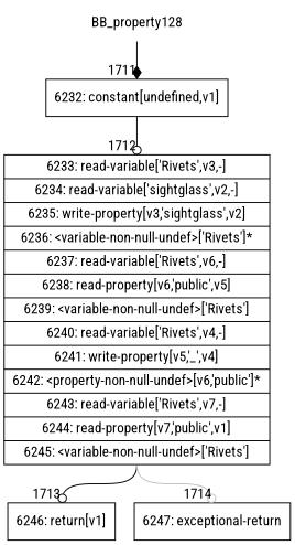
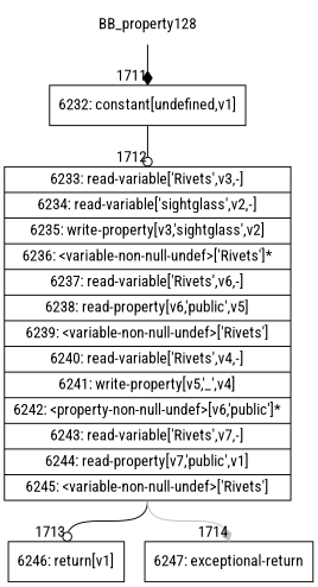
  digraph {
    fontname="Roboto Condensed"
    rankdir=TD
    node [fontname="Roboto Condensed" shape=record]
    edge [arrowhead=diamond fontname="Roboto Condensed" headport=n tailport=s]
    n1 [label=BB_property128 shape=none]
    n2 [label="{6232: constant[undefined,v1]}"]
    n3 [label="{6233: read-variable['Rivets',v3,-]|6234: read-variable['sightglass',v2,-]|6235: write-property[v3,'sightglass',v2]|6236: \<variable-non-null-undef\>['Rivets']*|6237: read-variable['Rivets',v6,-]|6238: read-property[v6,'public',v5]|6239: \<variable-non-null-undef\>['Rivets']|6240: read-variable['Rivets',v4,-]|6241: write-property[v5,'_',v4]|6242: \<property-non-null-undef\>[v6,'public']*|6243: read-variable['Rivets',v7,-]|6244: read-property[v7,'public',v1]|6245: \<variable-non-null-undef\>['Rivets']}"]
    n4 [label="{6246: return[v1]}"]
    n5 [label="{6247: exceptional-return}"]
    n1 -> n2 [headlabel="    1711"]
    n2 -> n3 [arrowhead=odot headlabel="      1712"]
    n3 -> n4 [arrowhead=odot headlabel="      1713"]
-   n3 -> n5 [arrowhead=odot color=gray headlabel="      1714"]
+   n3 -> n5 [color=gray headlabel="      1714"]
  }
